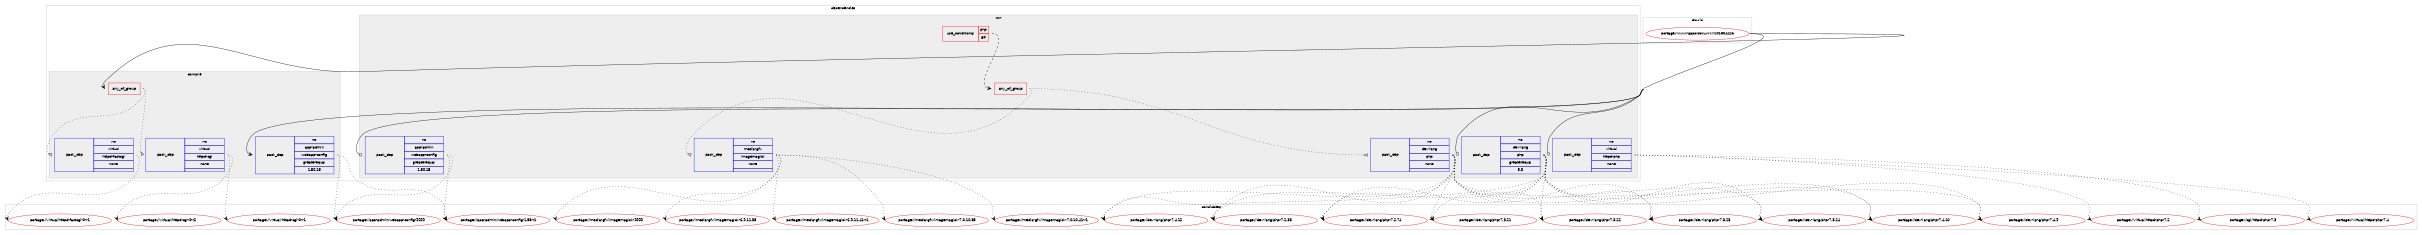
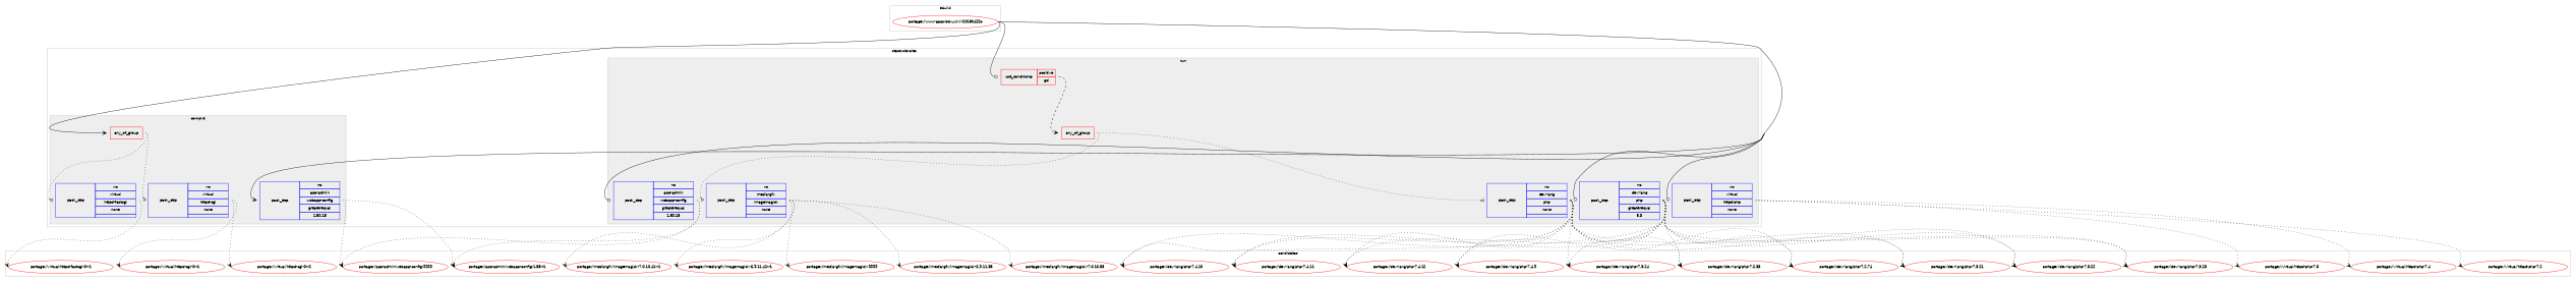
  digraph {
    compound=true
    concentrate=true
    fontname=Helvetica
    fontsize=10
    newrank=true
    rankdir=TB
    ranksep=1.5
    node [color=red fontname=Helvetica fontsize=10]
    edge [arrowhead=vee headport=w style=dotted tailport=e weight=100]
    n1 [label="portage://www-apps/dokuwiki-20180422b" width=4]
    n2 [color=blue label=<<TABLE BORDER="0" CELLBORDER="1" CELLSPACING="0" CELLPADDING="4" WIDTH="220"><TR><TD ROWSPAN="6" CELLPADDING="30">pack_dep</TD></TR><TR><TD WIDTH="110">no</TD></TR><TR><TD>virtual</TD></TR><TR><TD>httpd-cgi</TD></TR><TR><TD>none</TD></TR><TR><TD></TD></TR></TABLE>> shape=none]
    n3 [color=blue label=<<TABLE BORDER="0" CELLBORDER="1" CELLSPACING="0" CELLPADDING="4" WIDTH="220"><TR><TD ROWSPAN="6" CELLPADDING="30">pack_dep</TD></TR><TR><TD WIDTH="110">no</TD></TR><TR><TD>virtual</TD></TR><TR><TD>httpd-fastcgi</TD></TR><TR><TD>none</TD></TR><TR><TD></TD></TR></TABLE>> shape=none]
    n4 [label=<<TABLE BORDER="0" CELLBORDER="1" CELLSPACING="0" CELLPADDING="4"><TR><TD CELLPADDING="10">any_of_group</TD></TR></TABLE>> shape=none]
    n5 [color=blue label=<<TABLE BORDER="0" CELLBORDER="1" CELLSPACING="0" CELLPADDING="4" WIDTH="220"><TR><TD ROWSPAN="6" CELLPADDING="30">pack_dep</TD></TR><TR><TD WIDTH="110">no</TD></TR><TR><TD>app-admin</TD></TR><TR><TD>webapp-config</TD></TR><TR><TD>greaterequal</TD></TR><TR><TD>1.50.15</TD></TR></TABLE>> shape=none]
    n6 [color=blue label=<<TABLE BORDER="0" CELLBORDER="1" CELLSPACING="0" CELLPADDING="4" WIDTH="220"><TR><TD ROWSPAN="6" CELLPADDING="30">pack_dep</TD></TR><TR><TD WIDTH="110">no</TD></TR><TR><TD>dev-lang</TD></TR><TR><TD>php</TD></TR><TR><TD>none</TD></TR><TR><TD></TD></TR></TABLE>> shape=none]
    n7 [color=blue label=<<TABLE BORDER="0" CELLBORDER="1" CELLSPACING="0" CELLPADDING="4" WIDTH="220"><TR><TD ROWSPAN="6" CELLPADDING="30">pack_dep</TD></TR><TR><TD WIDTH="110">no</TD></TR><TR><TD>media-gfx</TD></TR><TR><TD>imagemagick</TD></TR><TR><TD>none</TD></TR><TR><TD></TD></TR></TABLE>> shape=none]
    n8 [label=<<TABLE BORDER="0" CELLBORDER="1" CELLSPACING="0" CELLPADDING="4"><TR><TD CELLPADDING="10">any_of_group</TD></TR></TABLE>> shape=none]
-   n9 [label=<<TABLE BORDER="0" CELLBORDER="1" CELLSPACING="0" CELLPADDING="4"><TR><TD ROWSPAN="3" CELLPADDING="10">use_conditional</TD></TR><TR><TD>php</TD></TR><TR><TD>gd</TD></TR></TABLE>> shape=none]
+   n9 [label=<<TABLE BORDER="0" CELLBORDER="1" CELLSPACING="0" CELLPADDING="4"><TR><TD ROWSPAN="3" CELLPADDING="10">use_conditional</TD></TR><TR><TD>positive</TD></TR><TR><TD>gd</TD></TR></TABLE>> shape=none]
    n10 [color=blue label=<<TABLE BORDER="0" CELLBORDER="1" CELLSPACING="0" CELLPADDING="4" WIDTH="220"><TR><TD ROWSPAN="6" CELLPADDING="30">pack_dep</TD></TR><TR><TD WIDTH="110">no</TD></TR><TR><TD>virtual</TD></TR><TR><TD>httpd-php</TD></TR><TR><TD>none</TD></TR><TR><TD></TD></TR></TABLE>> shape=none]
    n11 [color=blue label=<<TABLE BORDER="0" CELLBORDER="1" CELLSPACING="0" CELLPADDING="4" WIDTH="220"><TR><TD ROWSPAN="6" CELLPADDING="30">pack_dep</TD></TR><TR><TD WIDTH="110">no</TD></TR><TR><TD>app-admin</TD></TR><TR><TD>webapp-config</TD></TR><TR><TD>greaterequal</TD></TR><TR><TD>1.50.15</TD></TR></TABLE>> shape=none]
    n12 [color=blue label=<<TABLE BORDER="0" CELLBORDER="1" CELLSPACING="0" CELLPADDING="4" WIDTH="220"><TR><TD ROWSPAN="6" CELLPADDING="30">pack_dep</TD></TR><TR><TD WIDTH="110">no</TD></TR><TR><TD>dev-lang</TD></TR><TR><TD>php</TD></TR><TR><TD>greaterequal</TD></TR><TR><TD>5.3</TD></TR></TABLE>> shape=none]
    n13 [label="portage://virtual/httpd-cgi-0-r2" width=4]
    n14 [label="portage://virtual/httpd-cgi-0-r1" width=4]
    n15 [label="portage://virtual/httpd-fastcgi-0-r1" width=4]
    n16 [label="portage://app-admin/webapp-config-9999" width=4]
    n17 [label="portage://app-admin/webapp-config-1.55-r1" width=4]
    n18 [label="portage://dev-lang/php-7.4.9" width=4]
    n19 [label="portage://dev-lang/php-7.4.12" width=4]
+   n20 [label="portage://dev-lang/php-7.4.11" width=4]
    n21 [label="portage://dev-lang/php-7.4.10" width=4]
    n22 [label="portage://dev-lang/php-7.3.24" width=4]
    n23 [label="portage://dev-lang/php-7.3.23" width=4]
    n24 [label="portage://dev-lang/php-7.3.22" width=4]
    n25 [label="portage://dev-lang/php-7.3.21" width=4]
    n26 [label="portage://dev-lang/php-7.2.74" width=4]
    n27 [label="portage://dev-lang/php-7.2.33" width=4]
    n28 [label="portage://media-gfx/imagemagick-9999" width=4]
    n29 [label="portage://media-gfx/imagemagick-7.0.10.41-r1" width=4]
    n30 [label="portage://media-gfx/imagemagick-7.0.10.35" width=4]
    n31 [label="portage://media-gfx/imagemagick-6.9.11.41-r1" width=4]
    n32 [label="portage://media-gfx/imagemagick-6.9.11.35" width=4]
    n33 [label="portage://virtual/httpd-php-7.4" width=4]
-   n34 [label="portage://cgi/httpd-php-7.3" width=4]
+   n34 [label="portage://virtual/httpd-php-7.3" width=4]
    n35 [label="portage://virtual/httpd-php-7.2" width=4]
    subgraph cluster_1 {
      color=gray
      label=<<i>ebuild</i>>
      rank=same
      n1
    }
    subgraph cluster_2 {
      color=gray
      label=<<i>dependencies</i>>
      subgraph cluster_3 {
        color=gray
        fillcolor="#eeeeee"
        label=<<i>compile</i>>
        style=filled
        subgraph sub_4 {
          color=gray
          fillcolor="#eeeeee"
          label=<<i>compile</i>>
          style=filled
          n4
          subgraph sub_5 {
            color=gray
            fillcolor="#eeeeee"
            label=<<i>compile</i>>
            style=filled
            n2
          }
          subgraph sub_6 {
            color=gray
            fillcolor="#eeeeee"
            label=<<i>compile</i>>
            style=filled
            n3
          }
        }
        subgraph sub_7 {
          color=gray
          fillcolor="#eeeeee"
          label=<<i>compile</i>>
          style=filled
          n5
        }
      }
      subgraph cluster_8 {
        color=gray
        fillcolor="#eeeeee"
        label=<<i>compile and run</i>>
        style=filled
      }
      subgraph cluster_9 {
        color=gray
        fillcolor="#eeeeee"
        label=<<i>run</i>>
        style=filled
        subgraph sub_10 {
          color=gray
          fillcolor="#eeeeee"
          label=<<i>run</i>>
          style=filled
          n9
          subgraph sub_11 {
            color=gray
            fillcolor="#eeeeee"
            label=<<i>run</i>>
            style=filled
            n8
            subgraph sub_12 {
              color=gray
              fillcolor="#eeeeee"
              label=<<i>run</i>>
              style=filled
              n6
            }
            subgraph sub_13 {
              color=gray
              fillcolor="#eeeeee"
              label=<<i>run</i>>
              style=filled
              n7
            }
          }
        }
        subgraph sub_14 {
          color=gray
          fillcolor="#eeeeee"
          label=<<i>run</i>>
          style=filled
          n10
        }
        subgraph sub_15 {
          color=gray
          fillcolor="#eeeeee"
          label=<<i>run</i>>
          style=filled
          n11
        }
        subgraph sub_16 {
          color=gray
          fillcolor="#eeeeee"
          label=<<i>run</i>>
          style=filled
          n12
        }
      }
    }
    subgraph cluster_17 {
      color=gray
      label=<<i>candidates</i>>
      rank=same
      subgraph sub_18 {
        color=black
        label=<<i>candidates</i>>
        nodesep=1
        rank=same
        n13
        n14
      }
      subgraph sub_19 {
        color=black
        label=<<i>candidates</i>>
        nodesep=1
        rank=same
        n15
      }
      subgraph sub_20 {
        color=black
        label=<<i>candidates</i>>
        nodesep=1
        rank=same
        n16
        n17
      }
      subgraph sub_21 {
        color=black
        label=<<i>candidates</i>>
        nodesep=1
        rank=same
        n18
        n19
+       n20
        n21
        n22
        n23
        n24
        n25
        n26
        n27
      }
      subgraph sub_22 {
        color=black
        label=<<i>candidates</i>>
        nodesep=1
        rank=same
        n28
        n29
        n30
        n31
        n32
      }
      subgraph sub_23 {
        color=black
        label=<<i>candidates</i>>
        nodesep=1
        rank=same
        n16
        n17
      }
      subgraph sub_24 {
        color=black
        label=<<i>candidates</i>>
        nodesep=1
        rank=same
        n18
        n19
+       n20
        n21
        n22
        n23
        n24
        n25
        n26
        n27
      }
      subgraph sub_25 {
        color=black
        label=<<i>candidates</i>>
        nodesep=1
        rank=same
        n33
        n34
        n35
      }
    }
    n1 -> n4 [style=solid weight=20]
    n1 -> n5 [style=solid weight=20]
+   n1 -> n9 [arrowhead=odot style=solid weight=20]
    n1 -> n10 [arrowhead=odot style=solid weight=20]
    n1 -> n11 [arrowhead=odot style=solid weight=20]
    n1 -> n12 [arrowhead=odot style=solid weight=20]
    n2 -> n13
    n2 -> n14
    n3 -> n15
    n4 -> n2 [arrowhead=oinv weight=20]
    n4 -> n3 [arrowhead=oinv weight=20]
    n5 -> n16
    n5 -> n17
    n6 -> n18
    n6 -> n19
+   n6 -> n20
    n6 -> n21
    n6 -> n22
    n6 -> n23
    n6 -> n24
    n6 -> n25
    n6 -> n26
    n6 -> n27
    n7 -> n28
    n7 -> n29
    n7 -> n30
    n7 -> n31
    n7 -> n32
    n8 -> n6 [arrowhead=oinv weight=20]
    n8 -> n7 [arrowhead=oinv weight=20]
    n9 -> n8 [style=dashed weight=20]
    n10 -> n33
    n10 -> n34
    n10 -> n35
    n11 -> n16
    n11 -> n17
    n12 -> n18
    n12 -> n19
+   n12 -> n20
    n12 -> n21
    n12 -> n22
    n12 -> n23
    n12 -> n24
    n12 -> n25
    n12 -> n26
    n12 -> n27
  }
